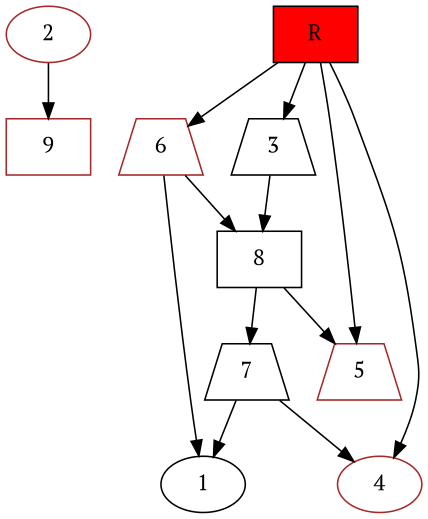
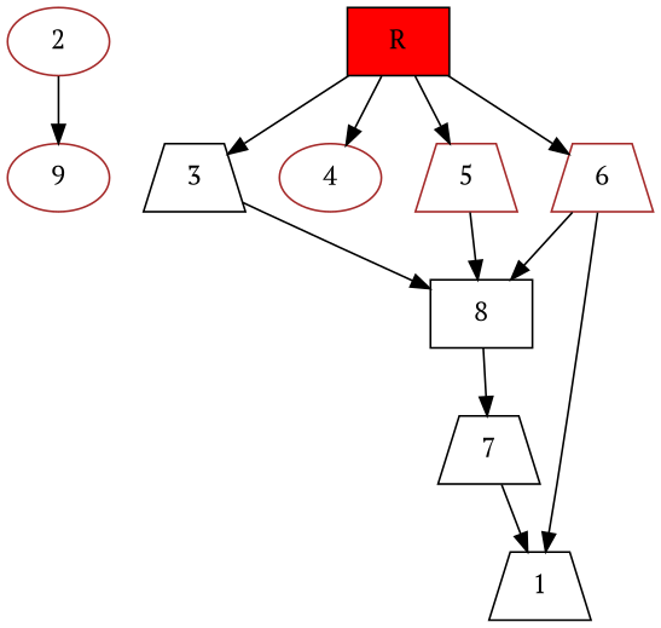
  digraph {
    fontname="PT Serif"
    node [color=brown fontname="PT Serif" shape=ellipse]
    edge [fontname="PT Serif"]
    2
-   9 [shape=box]
+   9
    3 [color=black shape=trapezium]
    8 [color=black shape=box]
    7 [color=black shape=trapezium]
-   1 [color=black]
+   1 [color=black shape=trapezium]
    4
    5 [shape=trapezium]
    6 [shape=trapezium]
    R [color=black fillcolor="#ff0000" shape=box style=filled]
    2 -> 9
    3 -> 8
    8 -> 7
    7 -> 1
-   7 -> 4
-   8 -> 5
+   5 -> 8
    6 -> 8
    6 -> 1
    R -> 3
    R -> 4
    R -> 5
    R -> 6
  }
